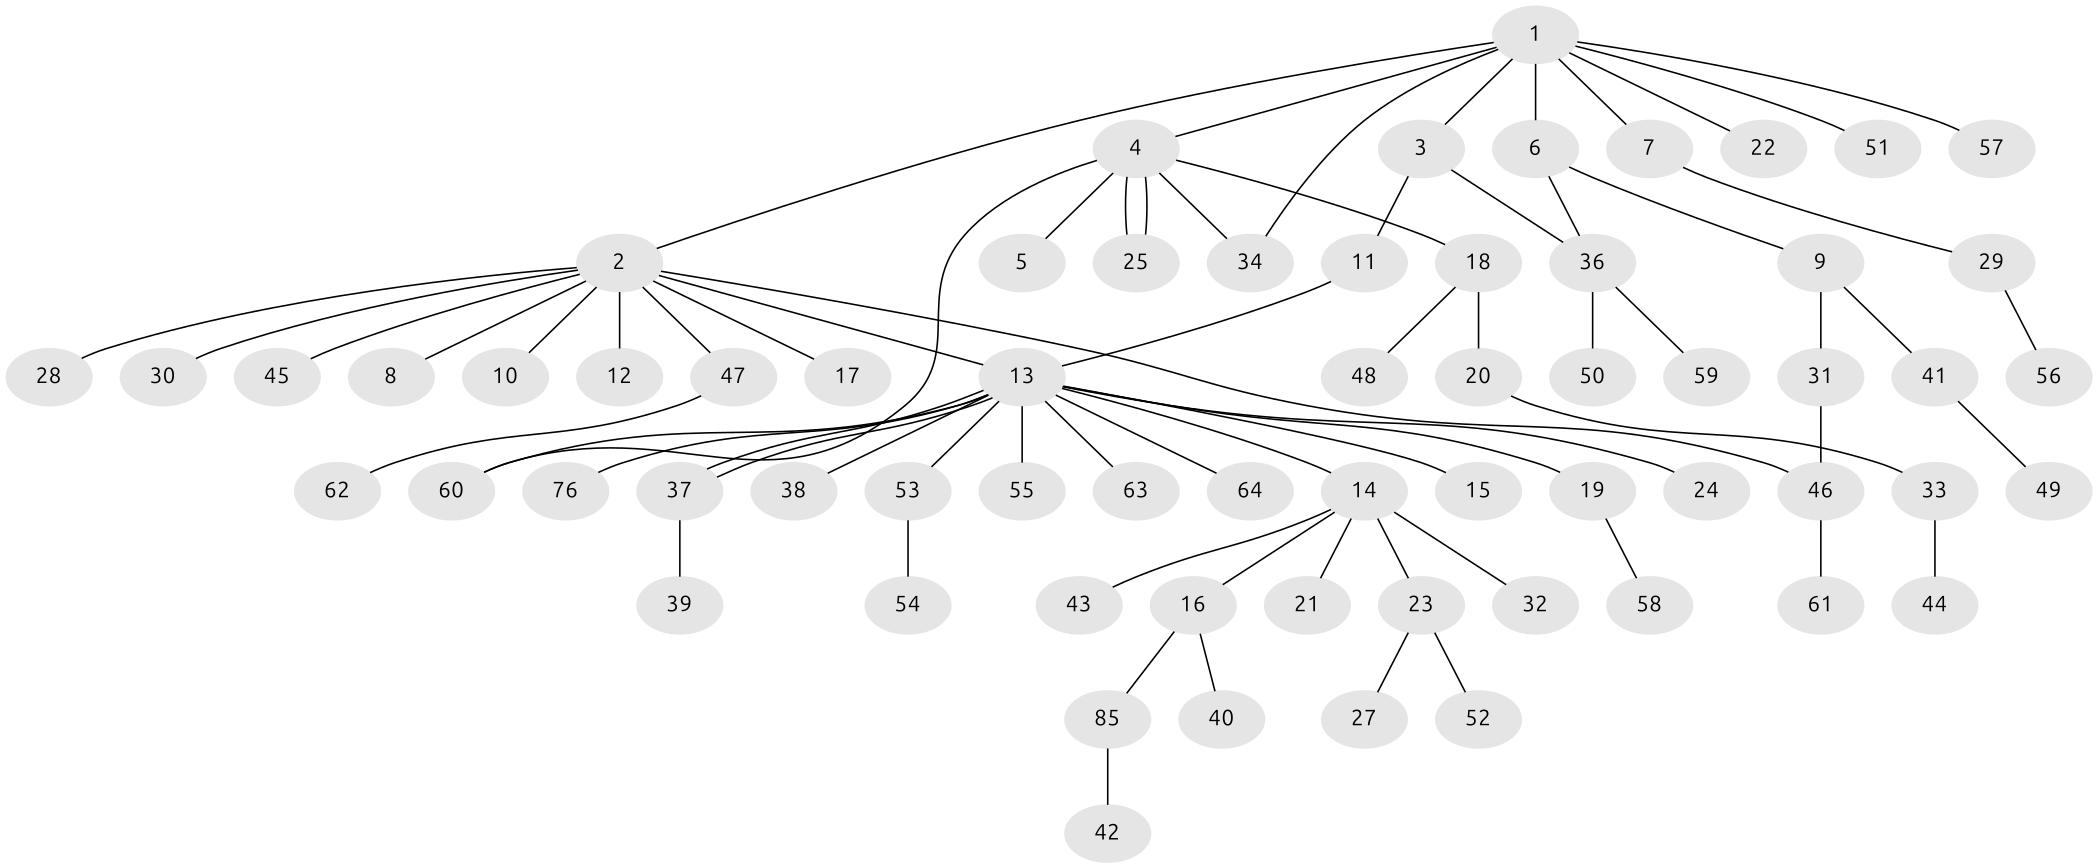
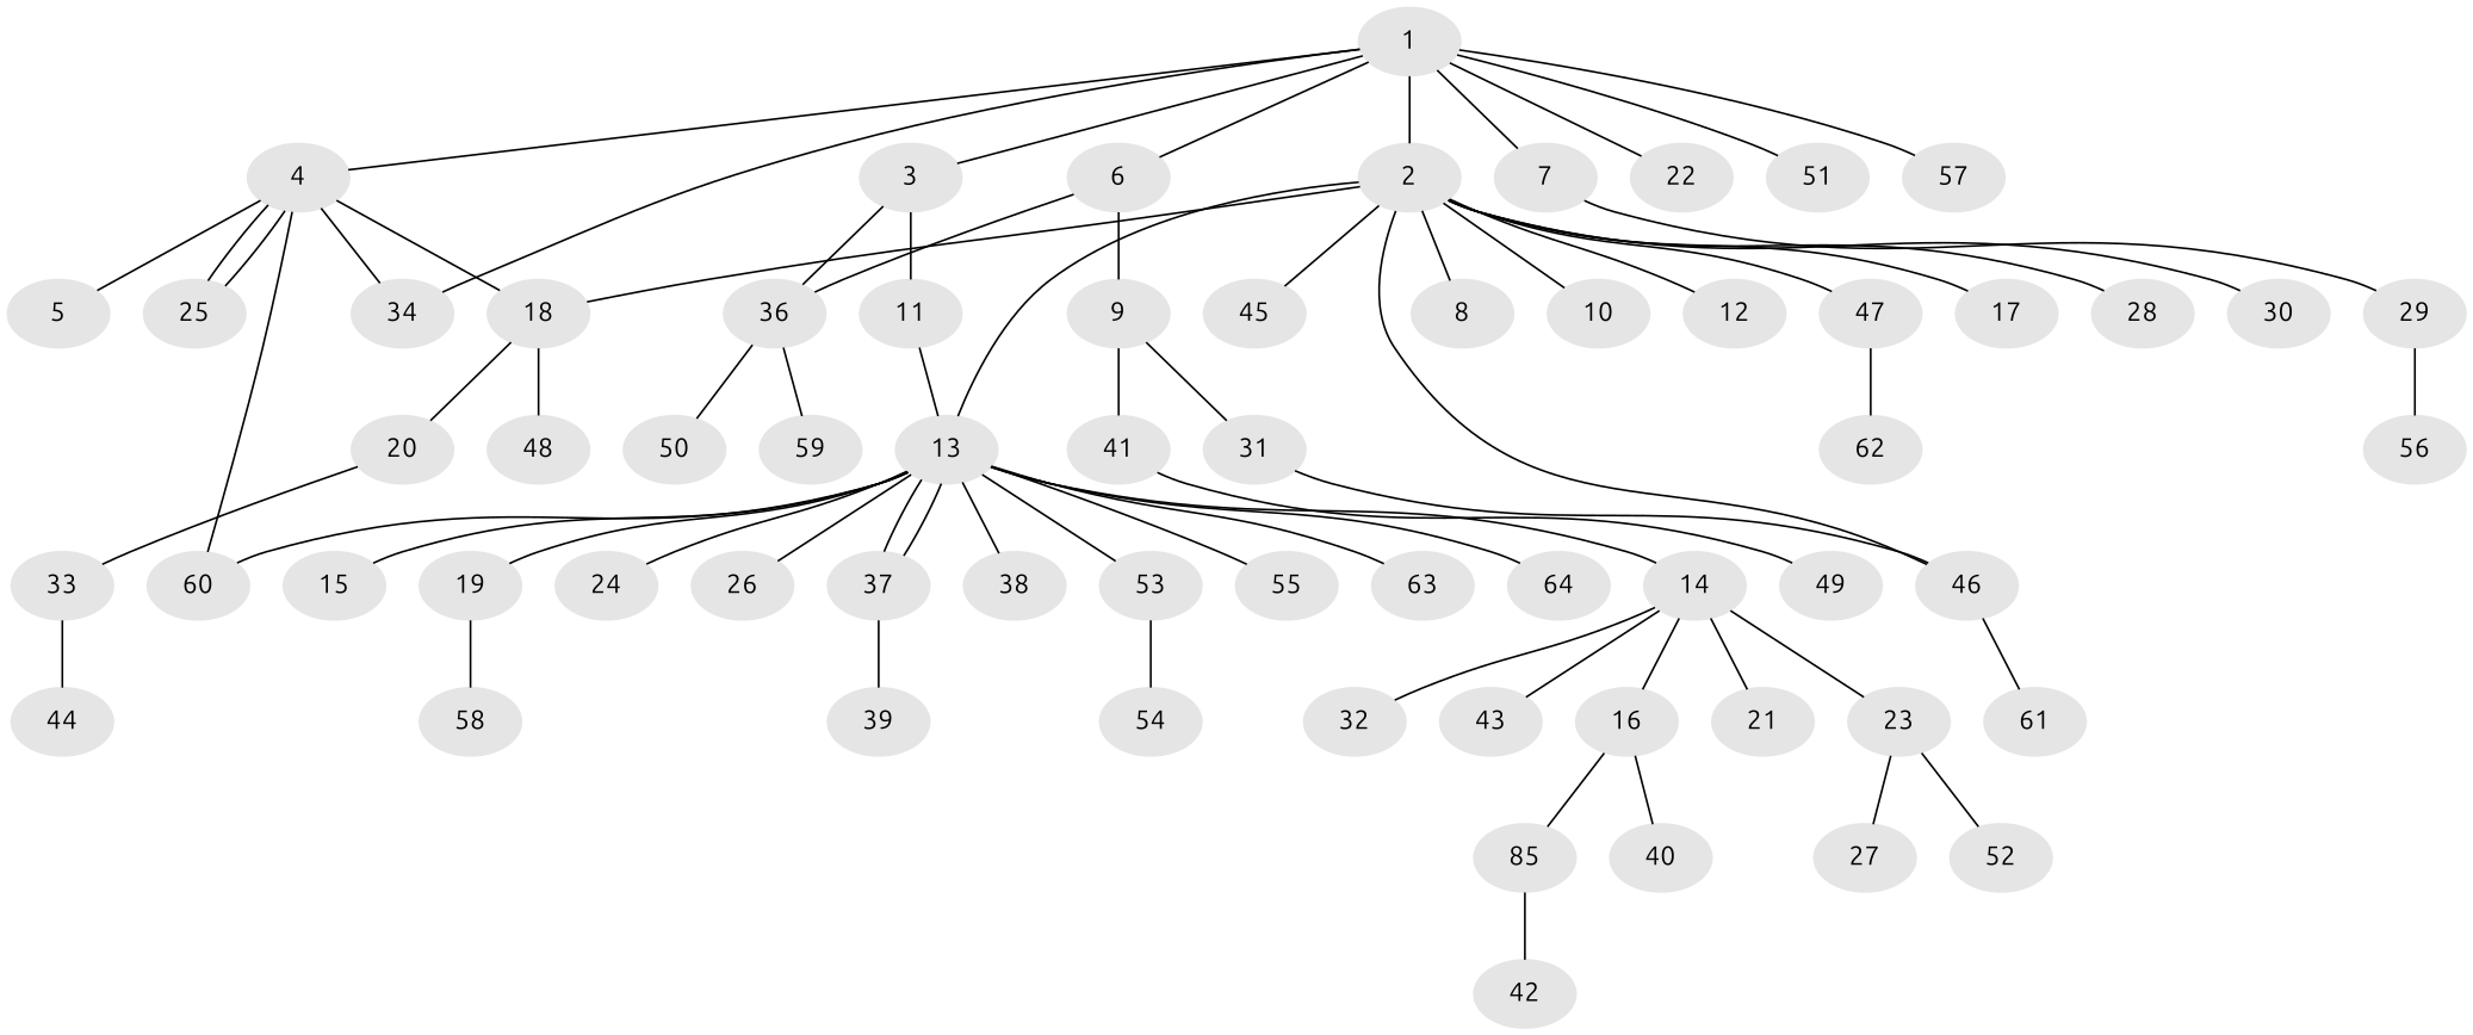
  graph {
    fontname=Ubuntu
    node [color=gray90 fontname=Ubuntu style=filled]
    edge [fontname=Ubuntu]
    1
    2
    3
    4
    6
    7
    22
    34
    51
    57
    8
    10
    12
    13
    17
    18
    28
    30
    45
    46
    47
    11
    36
    5
    25
    60
    9
    29
    14
    15
    19
    24
-   26 [label=76]
+   26
    37
    38
    53
    55
    63
    64
    20
    48
    61
    62
    50
    59
    31
    41
    56
    49
    16
    21
    23
    32
    43
    58
    39
    54
    n58 [label=85]
    40
    27
    52
    42
    33
    44
    1 -- 2
    1 -- 3
    1 -- 4
    1 -- 6
    1 -- 7
    1 -- 22
    1 -- 34
    1 -- 51
    1 -- 57
    2 -- 8
    2 -- 10
    2 -- 12
    2 -- 13
    2 -- 17
+   2 -- 18
    2 -- 28
    2 -- 30
    2 -- 45
    2 -- 46
    2 -- 47
    3 -- 11
    3 -- 36
    4 -- 34
    4 -- 18
    4 -- 5
    4 -- 25
    4 -- 25
    4 -- 60
    6 -- 36
    6 -- 9
    7 -- 29
    13 -- 60
    13 -- 14
    13 -- 15
    13 -- 19
    13 -- 24
    13 -- 26
    13 -- 37
    13 -- 37
    13 -- 38
    13 -- 53
    13 -- 55
    13 -- 63
    13 -- 64
    18 -- 20
    18 -- 48
    46 -- 61
    47 -- 62
    11 -- 13
    36 -- 50
    36 -- 59
    9 -- 31
    9 -- 41
    29 -- 56
    14 -- 16
    14 -- 21
    14 -- 23
    14 -- 32
    14 -- 43
    19 -- 58
    37 -- 39
    53 -- 54
    20 -- 33
    31 -- 46
    41 -- 49
    16 -- n58
    16 -- 40
    23 -- 27
    23 -- 52
    n58 -- 42
    33 -- 44
  }
